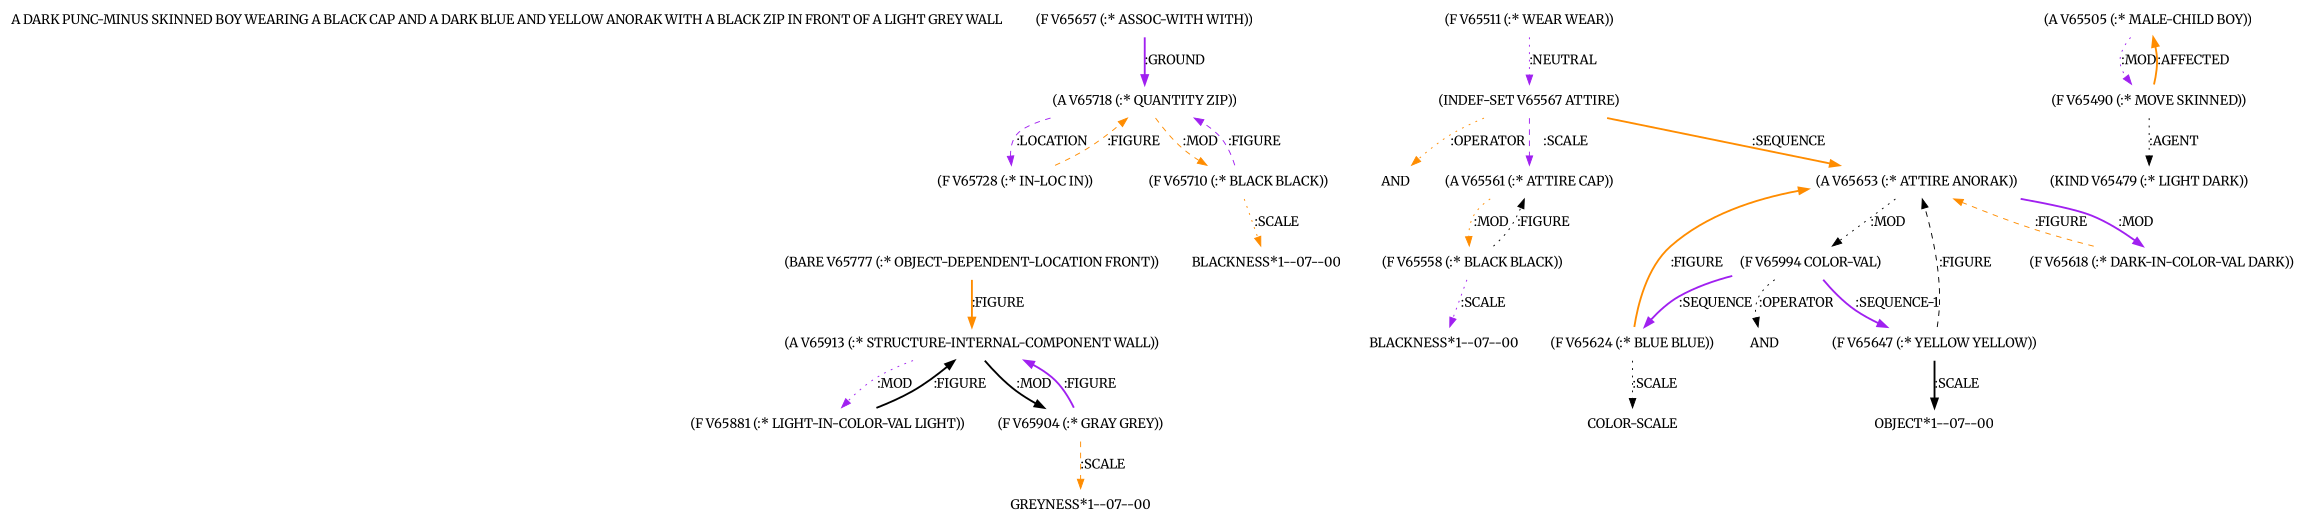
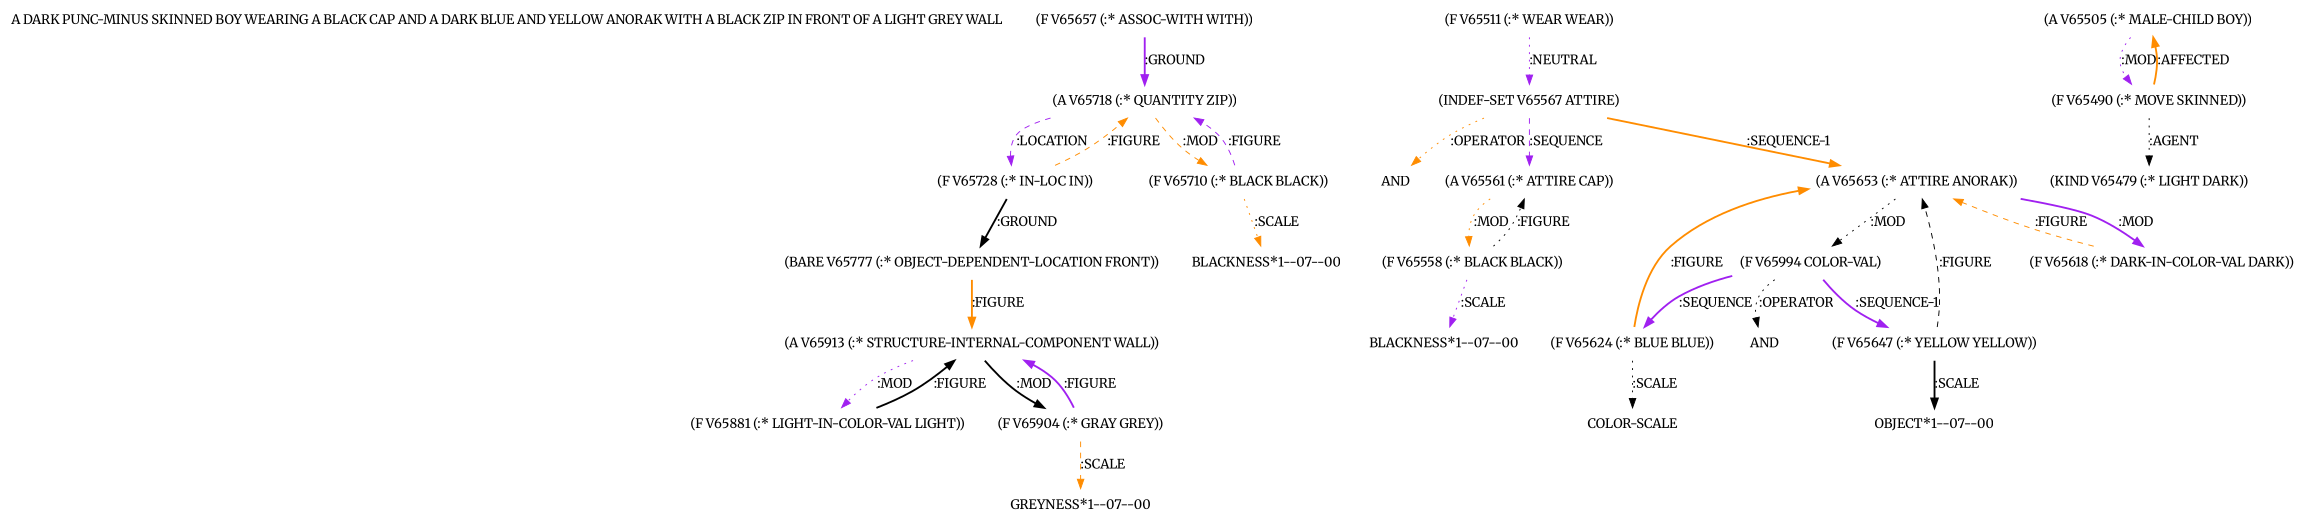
  digraph {
    fontname=Merriweather
    node [color=blue fontname=Merriweather shape=none]
    edge [color=purple fontname=Merriweather style=bold]
    "A DARK PUNC-MINUS SKINNED BOY WEARING A BLACK CAP AND A DARK BLUE AND YELLOW ANORAK WITH A BLACK ZIP IN FRONT OF A LIGHT GREY WALL"
    n2 [label="(F V65657 (:* ASSOC-WITH WITH))"]
    n3 [color=black label="(A V65718 (:* QUANTITY ZIP))"]
    n4 [color=black label="(F V65728 (:* IN-LOC IN))"]
    n5 [color=black label="(F V65710 (:* BLACK BLACK))"]
    n6 [color=gray40 label="(BARE V65777 (:* OBJECT-DEPENDENT-LOCATION FRONT))"]
    n7 [color=black label="BLACKNESS*1--07--00"]
    n8 [label="(A V65913 (:* STRUCTURE-INTERNAL-COMPONENT WALL))"]
    n9 [label="(F V65881 (:* LIGHT-IN-COLOR-VAL LIGHT))"]
    n10 [label="(F V65904 (:* GRAY GREY))"]
    n11 [color=gray40 label="GREYNESS*1--07--00"]
    n12 [color=black label="(F V65511 (:* WEAR WEAR))"]
    n13 [color=gray40 label="(INDEF-SET V65567 ATTIRE)"]
    n14 [color=black label=AND]
    n15 [color=gray40 label="(A V65561 (:* ATTIRE CAP))"]
    n16 [color=gray40 label="(A V65653 (:* ATTIRE ANORAK))"]
    n17 [color=black label="(F V65558 (:* BLACK BLACK))"]
    n18 [label="(F V65618 (:* DARK-IN-COLOR-VAL DARK))"]
    n19 [label="(F V65994 COLOR-VAL)"]
    n20 [label="BLACKNESS*1--07--00"]
    n21 [color=black label="(F V65624 (:* BLUE BLUE))"]
    n22 [color=black label="(F V65647 (:* YELLOW YELLOW))"]
    n23 [color=gray40 label=AND]
    n24 [label="COLOR-SCALE"]
    n25 [color=gray40 label="OBJECT*1--07--00"]
    n26 [color=gray40 label="(A V65505 (:* MALE-CHILD BOY))"]
    n27 [label="(F V65490 (:* MOVE SKINNED))"]
    n28 [label="(KIND V65479 (:* LIGHT DARK))"]
    n2 -> n3 [label=":GROUND"]
    n3 -> n4 [label=":LOCATION" style=dashed]
    n3 -> n5 [color=darkorange label=":MOD" style=dashed]
    n4 -> n3 [color=darkorange label=":FIGURE" style=dashed]
+   n4 -> n6 [color=black label=":GROUND"]
    n5 -> n3 [label=":FIGURE" style=dashed]
    n5 -> n7 [color=darkorange label=":SCALE" style=dotted]
    n6 -> n8 [color=darkorange label=":FIGURE"]
    n8 -> n9 [label=":MOD" style=dotted]
    n8 -> n10 [color=black label=":MOD"]
    n9 -> n8 [color=black label=":FIGURE"]
    n10 -> n8 [label=":FIGURE"]
    n10 -> n11 [color=darkorange label=":SCALE" style=dashed]
    n12 -> n13 [label=":NEUTRAL" style=dotted]
    n13 -> n14 [color=darkorange label=":OPERATOR" style=dotted]
-   n13 -> n15 [label=":SCALE" style=dashed]
-   n13 -> n16 [color=darkorange label=":SEQUENCE"]
+   n13 -> n15 [label=":SEQUENCE" style=dashed]
+   n13 -> n16 [color=darkorange label=":SEQUENCE-1"]
    n15 -> n17 [color=darkorange label=":MOD" style=dotted]
    n16 -> n18 [label=":MOD"]
    n16 -> n19 [color=black label=":MOD" style=dotted]
    n17 -> n15 [color=black label=":FIGURE" style=dotted]
    n17 -> n20 [label=":SCALE" style=dotted]
    n18 -> n16 [color=darkorange label=":FIGURE" style=dashed]
    n19 -> n21 [label=":SEQUENCE"]
    n19 -> n22 [label=":SEQUENCE-1"]
    n19 -> n23 [color=black label=":OPERATOR" style=dotted]
    n21 -> n16 [color=darkorange label=":FIGURE"]
    n21 -> n24 [color=black label=":SCALE" style=dotted]
    n22 -> n16 [color=black label=":FIGURE" style=dashed]
    n22 -> n25 [color=black label=":SCALE"]
    n26 -> n27 [label=":MOD" style=dotted]
    n27 -> n26 [color=darkorange label=":AFFECTED"]
    n27 -> n28 [color=black label=":AGENT" style=dotted]
  }
